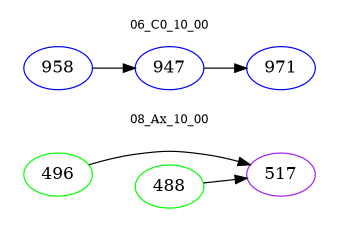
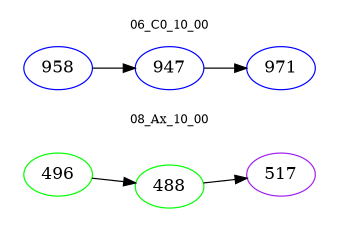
  digraph {
    rankdir=LR
    node [color=blue]
    edge [color=black]
    n1 [color=green label=496]
    n2 [color=green label=488]
    n3 [color=purple label=517]
    n4 [label=958]
    n5 [label=947]
    n6 [label=971]
    subgraph cluster_1 {
      color=white
      fontsize=10
      label="08_Ax_10_00"
      n1
      n2
      n3
    }
    subgraph cluster_2 {
      color=white
      fontsize=10
      label="06_C0_10_00"
      n4
      n5
      n6
    }
-   n1 -> n3
+   n1 -> n2
    n2 -> n3
    n4 -> n5
    n5 -> n6
  }
